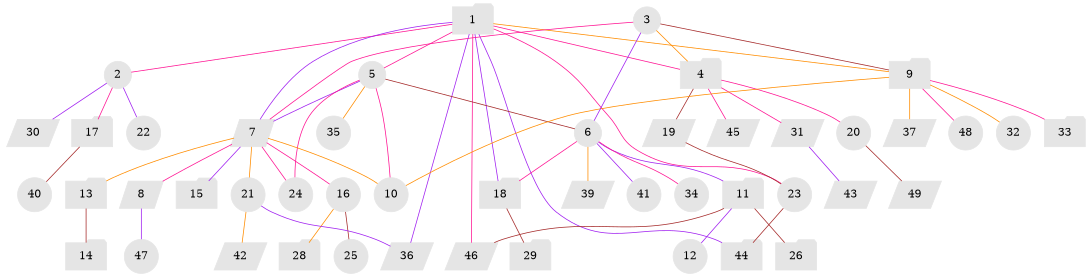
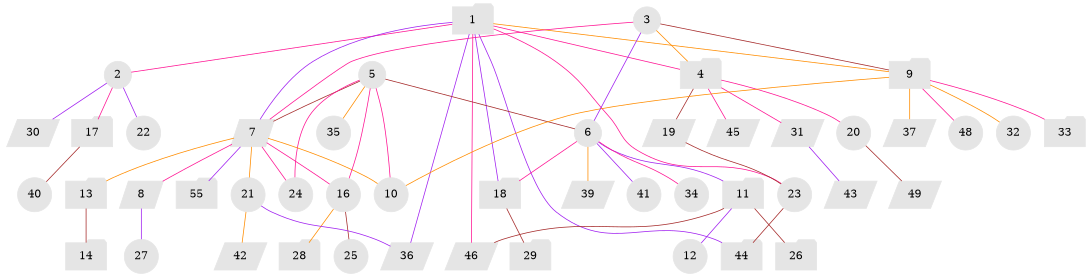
  graph {
    node [color=gray90 shape=circle style=filled]
    edge [color=deeppink]
    1 [shape=folder]
    2
    4 [shape=folder]
    5
    7 [shape=parallelogram]
    9 [shape=folder]
    18 [shape=folder]
    23
    36 [shape=parallelogram]
    44 [shape=folder]
    46 [shape=parallelogram]
    17 [shape=folder]
    22
    30 [shape=parallelogram]
    19 [shape=parallelogram]
    20
    31 [shape=parallelogram]
    45 [shape=parallelogram]
    6
    10
    24
    35
    8 [shape=parallelogram]
    13 [shape=folder]
-   15 [shape=folder]
+   15 [shape=folder label=55]
    16
    21
    32
    33 [shape=folder]
    37 [shape=parallelogram]
    48
    29 [shape=folder]
    40
    3
    11 [shape=folder]
    34
    39 [shape=parallelogram]
    41
    49 [shape=parallelogram]
    43 [shape=parallelogram]
    12
    26 [shape=folder]
-   47
+   47 [label=27]
    14 [shape=folder]
    25
    28 [shape=folder]
    42 [shape=parallelogram]
    1 -- 2
    1 -- 4
-   1 -- 5
+   16 -- 5
    1 -- 7 [color=purple]
    1 -- 9 [color=darkorange]
    1 -- 18 [color=purple]
    1 -- 23
    1 -- 36 [color=purple]
    1 -- 44 [color=purple]
    1 -- 46
    2 -- 17
    2 -- 22 [color=purple]
    2 -- 30 [color=purple]
    4 -- 19 [color=brown]
    4 -- 20
    4 -- 31
    4 -- 45
-   5 -- 7 [color=purple]
+   5 -- 7 [color=brown]
    5 -- 6 [color=brown]
    5 -- 10
    5 -- 24
    5 -- 35 [color=darkorange]
    7 -- 10 [color=darkorange]
    7 -- 24
    7 -- 8
    7 -- 13 [color=darkorange]
    7 -- 15 [color=purple]
    7 -- 16
    7 -- 21 [color=darkorange]
    9 -- 10 [color=darkorange]
    9 -- 32 [color=darkorange]
    9 -- 33
    9 -- 37 [color=darkorange]
    9 -- 48
    18 -- 29 [color=brown]
    23 -- 44 [color=brown]
    17 -- 40 [color=brown]
    19 -- 23 [color=brown]
    20 -- 49 [color=brown]
    31 -- 43 [color=purple]
    6 -- 18
    6 -- 11 [color=purple]
    6 -- 34
    6 -- 39 [color=darkorange]
    6 -- 41 [color=purple]
    8 -- 47 [color=purple]
    13 -- 14 [color=brown]
    16 -- 25 [color=brown]
    16 -- 28 [color=darkorange]
    21 -- 36 [color=purple]
    21 -- 42 [color=darkorange]
    3 -- 4 [color=darkorange]
    3 -- 7
    3 -- 9 [color=brown]
    3 -- 6 [color=purple]
    11 -- 46 [color=brown]
    11 -- 12 [color=purple]
    11 -- 26 [color=brown]
  }
